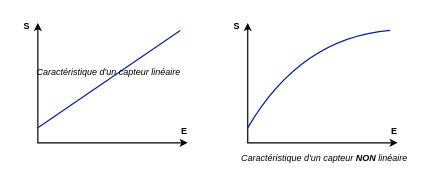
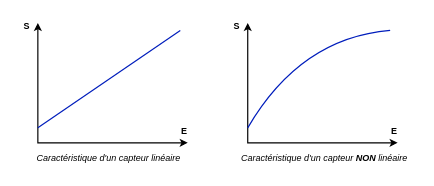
  <mxCell id="0" />
  <mxCell id="1" parent="0" />
  <mxCell id="2" value="" style="group" vertex="1" connectable="0" parent="1"><mxGeometry x="20" y="20" width="240" height="206" as="geometry" /></mxCell>
  <mxCell id="3" value="" style="endArrow=classic;startArrow=classic;html=1;rounded=0;strokeWidth=1.575;" edge="1" parent="2"><mxGeometry width="50" height="50" relative="1" as="geometry"><mxPoint x="230" y="170" as="sourcePoint" /><mxPoint x="30" y="10" as="targetPoint" /><Array as="points"><mxPoint x="30" y="170" /></Array></mxGeometry></mxCell>
  <mxCell id="4" value="" style="endArrow=none;html=1;rounded=0;fillColor=#0050ef;strokeColor=#001DBC;strokeWidth=1.575;" edge="1" parent="2"><mxGeometry width="50" height="50" relative="1" as="geometry"><mxPoint x="30" y="150" as="sourcePoint" /><mxPoint x="220" y="20" as="targetPoint" /></mxGeometry></mxCell>
  <mxCell id="5" value="&lt;b&gt;S&lt;/b&gt;" style="text;html=1;align=center;verticalAlign=middle;resizable=0;points=[];autosize=1;strokeColor=none;fillColor=none;strokeWidth=1.575;" vertex="1" parent="2"><mxGeometry width="30" height="30" as="geometry" /></mxCell>
  <mxCell id="6" value="&lt;b&gt;E&lt;/b&gt;" style="text;html=1;align=center;verticalAlign=middle;resizable=0;points=[];autosize=1;strokeColor=none;fillColor=none;strokeWidth=1.575;" vertex="1" parent="2"><mxGeometry x="210" y="140" width="30" height="30" as="geometry" /></mxCell>
- <mxCell id="7" value="Caractéristique d'un capteur linéaire" style="text;html=1;align=center;verticalAlign=middle;resizable=0;points=[];autosize=1;strokeColor=none;fillColor=none;fontStyle=2" vertex="1" parent="2"><mxGeometry x="14" y="61" width="220" height="30" as="geometry" /></mxCell>
+ <mxCell id="7" value="Caractéristique d'un capteur linéaire" style="text;html=1;align=center;verticalAlign=middle;resizable=0;points=[];autosize=1;strokeColor=none;fillColor=none;fontStyle=2" vertex="1" parent="2"><mxGeometry x="14" y="176" width="220" height="30" as="geometry" /></mxCell>
  <mxCell id="8" value="" style="endArrow=classic;startArrow=classic;html=1;rounded=0;strokeWidth=1.575;" edge="1" parent="1"><mxGeometry width="50" height="50" relative="1" as="geometry"><mxPoint x="530" y="190" as="sourcePoint" /><mxPoint x="330" y="30" as="targetPoint" /><Array as="points"><mxPoint x="330" y="190" /></Array></mxGeometry></mxCell>
  <mxCell id="9" value="" style="endArrow=none;html=1;rounded=0;fillColor=#0050ef;strokeColor=#001DBC;strokeWidth=1.575;curved=1;" edge="1" parent="1"><mxGeometry width="50" height="50" relative="1" as="geometry"><mxPoint x="330" y="170" as="sourcePoint" /><mxPoint x="520" y="40" as="targetPoint" /><Array as="points"><mxPoint x="400" y="50" /></Array></mxGeometry></mxCell>
  <mxCell id="10" value="&lt;b&gt;S&lt;/b&gt;" style="text;html=1;align=center;verticalAlign=middle;resizable=0;points=[];autosize=1;strokeColor=none;fillColor=none;strokeWidth=1.575;" vertex="1" parent="1"><mxGeometry x="300" y="20" width="30" height="30" as="geometry" /></mxCell>
  <mxCell id="11" value="&lt;b&gt;E&lt;/b&gt;" style="text;html=1;align=center;verticalAlign=middle;resizable=0;points=[];autosize=1;strokeColor=none;fillColor=none;strokeWidth=1.575;" vertex="1" parent="1"><mxGeometry x="510" y="160" width="30" height="30" as="geometry" /></mxCell>
  <mxCell id="12" value="Caractéristique d'un capteur &lt;b&gt;NON &lt;/b&gt;linéaire" style="text;html=1;align=center;verticalAlign=middle;resizable=0;points=[];autosize=1;strokeColor=none;fillColor=none;fontStyle=2" vertex="1" parent="1"><mxGeometry x="307" y="196" width="250" height="30" as="geometry" /></mxCell>
